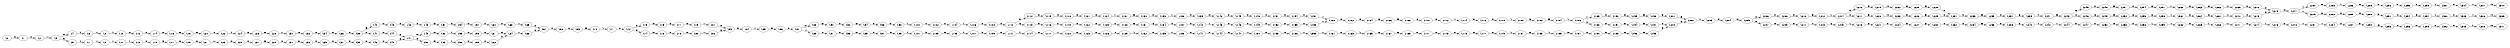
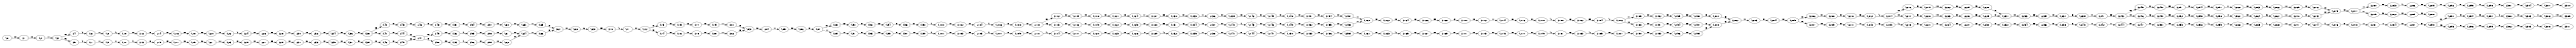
  strict digraph {
    rankdir=LR
    S0
    S1
    S2
    S3
    S4
    S5
    S6
    S7
    S8
    S9
    S10
    S11
    S12
    S13
    S14
    S15
    S16
    S17
    S18
    S19
    S20
    S21
    S22
    S23
    S24
    S25
    S26
    S27
    S28
    S29
    S30
    S31
    S32
    S33
    S34
    S35
    S36
    S37
    S38
    S39
    S40
    S41
    S42
    S43
    S44
    S45
    S46
    S47
    S48
    S49
    S50
    S51
    S52
    S53
    S54
    S55
    S56
    S57
    S58
    S59
    S60
    S61
    S62
    S63
    S64
    S65
    S66
    S67
    S68
    S69
    S70
    S71
    S72
    S73
    S74
    S75
    S76
    S77
    S78
    S79
    S80
    S81
    S82
    S83
    S84
    S85
    S86
    S87
    S88
    S89
    S90
    S91
    S92
    S93
    S94
    S95
    S96
    S97
    S98
    S99
    S100
    S101
    S102
    S103
    S104
    S105
    S106
    S107
    S108
    S109
    S110
    S111
    S112
    S113
    S114
    S115
    S116
    S117
    S118
    S119
    S120
    S121
    S122
    S123
    S124
    S125
    S126
    S127
    S128
    S129
    S130
    S131
    S132
    S133
    S134
    S135
    S136
    S137
    S138
    S139
    S140
    S141
    S142
    S143
    S144
    S145
    S146
    S147
    S148
    S149
    S150
    S151
    S152
    S153
    S154
    S155
    S156
    S157
    S158
    n160 [label=S559]
    S160
    S161
    S162
    S163
    S164
    S165
    S166
    S167
    S168
    S169
    S170
    S171
    S172
    S173
    S174
    S175
    S176
    S177
    S178
    S179
    S180
    S181
    S182
    S183
    S184
    S185
    S186
    S187
    S188
    S189
    S190
    S191
    S192
    S193
    S194
    S195
    S196
    S197
    S198
    S199
    S200
    S201
    S202
    S203
    S204
    S205
    S206
    S207
    S208
    S209
    S210
    S211
    S212
    S213
    S214
    S215
    S216
    S217
    S218
    S219
    S220
    S221
    S222
    S223
    S224
    S225
    S226
    S227
    S228
    S229
    S230
    S231
    S232
    S233
    S234
    S235
    S236
    S237
    S238
    S239
    S240
    S241
    S242
    S243
    S244
    S245
    S246
    S247
    S248
    S249
    S250
    S251
    S252
    S253
    S254
    S255
    S256
    S257
    S258
    S259
    S260
    n262 [label=S961]
    S262
    S263
    S264
    S265
    S266
    S267
    S268
    S269
    S270
    S271
    S272
    S273
    S274
    S275
    S276
    S277
    S278
    S279
    S280
    S281
    S282
    S283
    S284
    S285
    S286
    S287
    S288
    S289
    S290
    S291
    S292
    S293
    S294
    S295
    S296
    S297
    S298
    S299
    S300
    S301
    S302
    S303
    S304
    S305
    S306
    S307
    S308
    S309
    S310
    S311
    S0 -> S1 [label=T]
    S1 -> S2 [label=L]
    S2 -> S3 [label=V]
    S3 -> S4 [label=T]
    S3 -> S5 [label=G]
    S4 -> S6 [label=S]
    S5 -> S7 [label=S]
    S6 -> S8 [label=V]
    S7 -> S9 [label=V]
    S8 -> S10 [label=S]
    S9 -> S11 [label=I]
    S10 -> S12 [label=A]
    S11 -> S13 [label=S]
    S12 -> S14 [label=L]
    S13 -> S15 [label=L]
    S14 -> S16 [label=F]
    S15 -> S17 [label=F]
    S16 -> S18 [label=K]
    S17 -> S19 [label=K]
    S18 -> S20 [label=D]
    S19 -> S21 [label=D]
    S20 -> S22 [label=L]
    S21 -> S23 [label=W]
    S22 -> S24 [label=S]
    S23 -> S25 [label=A]
    S24 -> S26 [label=A]
    S25 -> S27 [label=A]
    S26 -> S28 [label=H]
    S27 -> S29 [label=H]
    S28 -> S30 [label=V]
    S29 -> S31 [label=A]
    S30 -> S32 [label=A]
    S31 -> S33 [label=D]
    S32 -> S34 [label=P]
    S33 -> S35 [label=A]
    S34 -> S36 [label=T]
    S35 -> S37 [label=T]
    S36 -> S38 [label=F]
    S37 -> S39 [label=F]
    S38 -> S40 [label=E]
    S38 -> S41 [label=D]
    S39 -> S42 [label=D]
    S40 -> S43 [label=A]
    S41 -> S44 [label=A]
    S42 -> S45 [label=A]
    S43 -> S46 [label=P]
    S44 -> S47 [label=P]
    S45 -> S47 [label=P]
    S46 -> S48 [label=L]
    S47 -> S49 [label=H]
    S47 -> S50 [label=F]
    S48 -> S51 [label=H]
    S49 -> S52 [label=H]
    S50 -> S53 [label=H]
    S51 -> S54 [label=A]
    S52 -> S55 [label=S]
    S53 -> S56 [label=S]
    S54 -> S57 [label=A]
    S55 -> S58 [label=A]
    S56 -> S59 [label=A]
    S57 -> S60 [label=L]
    S58 -> S61 [label=L]
    S59 -> S62 [label=L]
    S60 -> S63 [label=T]
    S61 -> S64 [label=T]
    S62 -> S64 [label=T]
    S63 -> S65 [label=V]
    S64 -> S66 [label=V]
    S65 -> S67 [label=L]
    S66 -> S67 [label=L]
    S67 -> S68 [label=L]
    S68 -> S69 [label=C]
    S69 -> S70 [label=H]
    S70 -> S71 [label=S]
    S71 -> S72 [label=L]
    S72 -> S73 [label=L]
    S72 -> S74 [label=F]
    S73 -> S75 [label=K]
    S74 -> S76 [label=K]
    S75 -> S77 [label=F]
    S76 -> S78 [label=F]
    S77 -> S79 [label=N]
    S78 -> S80 [label=N]
    S79 -> S81 [label=V]
    S80 -> S82 [label=V]
    S81 -> S83 [label=P]
    S82 -> S83 [label=P]
    S83 -> S84 [label=D]
    S84 -> S85 [label=V]
    S85 -> S86 [label=R]
    S86 -> S87 [label=L]
    S87 -> S88 [label=K]
    S87 -> S89 [label=V]
    S88 -> S90 [label=H]
    S89 -> S91 [label=Y]
    S90 -> S92 [label=A]
    S91 -> S93 [label=A]
    S92 -> S94 [label=H]
    S93 -> S95 [label=H]
    S94 -> S96 [label=L]
    S95 -> S97 [label=L]
    S96 -> S98 [label=D]
    S97 -> S99 [label=E]
    S98 -> S100 [label=S]
    S99 -> S101 [label=S]
    S100 -> S102 [label=L]
    S101 -> S103 [label=L]
    S102 -> S104 [label=A]
    S103 -> S105 [label=K]
    S104 -> S106 [label=S]
    S105 -> S107 [label=S]
    S106 -> S108 [label=L]
    S107 -> S109 [label=L]
    S108 -> S110 [label=A]
    S109 -> S111 [label=A]
    S110 -> S112 [label=N]
    S110 -> S113 [label=G]
    S111 -> S114 [label=S]
    S112 -> S115 [label=P]
    S113 -> S116 [label=P]
    S114 -> S117 [label=T]
    S115 -> S118 [label=M]
    S116 -> S119 [label=L]
    S117 -> S120 [label=V]
    S118 -> S121 [label=D]
    S119 -> S122 [label=D]
    S120 -> S123 [label=N]
    S121 -> S124 [label=D]
    S122 -> S125 [label=D]
    S123 -> S126 [label=D]
    S124 -> S127 [label=V]
    S125 -> S128 [label=L]
    S126 -> S129 [label=I]
    S127 -> S130 [label=H]
    S128 -> S131 [label=H]
    S129 -> S132 [label=S]
    S130 -> S133 [label=A]
    S131 -> S134 [label=G]
    S132 -> S135 [label=K]
    S133 -> S136 [label=V]
    S134 -> S137 [label=A]
    S135 -> S138 [label=V]
    S136 -> S139 [label=A]
    S137 -> S140 [label=A]
    S138 -> S141 [label=A]
    S139 -> S142 [label=N]
    S140 -> S143 [label=S]
    S141 -> S144 [label=D]
    S142 -> S145 [label=T]
    S143 -> S146 [label=A]
    S144 -> S147 [label=G]
    S145 -> S148 [label=L]
    S146 -> S149 [label=L]
    S147 -> S150 [label=V]
    S148 -> S151 [label=A]
    S149 -> S152 [label=A]
    S150 -> S153 [label=A]
    S151 -> S154 [label=D]
    S152 -> S155 [label=D]
    S153 -> S156 [label=A]
    S154 -> S157 [label=A]
    S155 -> S158 [label=A]
    S156 -> n160 [label=V]
    S157 -> S160 [label=V]
    S158 -> S160 [label=V]
    n160 -> S161 [label=V]
    S160 -> S162 [label=K]
    S161 -> S163 [label=K]
    S162 -> S164 [label=K]
    S163 -> S165 [label=S]
    S164 -> S166 [label=G]
    S165 -> S167 [label=G]
    S166 -> S168 [label=H]
    S167 -> S169 [label=H]
    S168 -> S170 [label=G]
    S169 -> S171 [label=A]
    S170 -> S172 [label=K]
    S171 -> S173 [label=R]
    S172 -> S174 [label=V]
    S173 -> S175 [label=L]
    S174 -> S176 [label=Q]
    S175 -> S177 [label=Q]
    S176 -> S178 [label=A]
    S177 -> S179 [label=A]
    S178 -> S180 [label=S]
    S179 -> S181 [label=S]
    S180 -> S182 [label=G]
    S181 -> S183 [label=G]
    S182 -> S184 [label=H]
    S183 -> S185 [label=S]
    S184 -> S186 [label=S]
    S185 -> S187 [label=H]
    S186 -> S188 [label=L]
    S186 -> S189 [label=V]
    S187 -> S190 [label=L]
    S188 -> S191 [label=D]
    S189 -> S192 [label=D]
    S190 -> S193 [label=D]
    S191 -> S194 [label=F]
    S192 -> S195 [label=F]
    S193 -> S196 [label=F]
    S194 -> S197 [label=H]
    S195 -> S198 [label=H]
    S196 -> S199 [label=H]
    S197 -> S200 [label=P]
    S198 -> S201 [label=P]
    S199 -> S200 [label=P]
    S200 -> S202 [label=F]
    S201 -> S202 [label=F]
    S202 -> S203 [label=Y]
    S203 -> S204 [label=T]
    S204 -> S205 [label=K]
    S205 -> S206 [label=T]
    S205 -> S207 [label=A]
    S206 -> S208 [label=T]
    S207 -> S209 [label=Q]
    S208 -> S210 [label=P]
    S209 -> S211 [label=P]
    S210 -> S212 [label=F]
    S211 -> S213 [label=Y]
    S212 -> S214 [label=S]
    S213 -> S215 [label=C]
    S214 -> S216 [label=L]
    S214 -> S217 [label=A]
    S215 -> S218 [label=S]
    S216 -> S219 [label=F]
    S217 -> S220 [label=F]
    S218 -> S221 [label=F]
    S219 -> S222 [label=M]
    S220 -> S223 [label=M]
    S221 -> S224 [label=L]
    S222 -> S225 [label=R]
    S223 -> S226 [label=R]
    S224 -> S227 [label=R]
    S225 -> S228 [label=E]
    S226 -> S229 [label=E]
    S227 -> S230 [label=E]
    S228 -> S231 [label=L]
    S229 -> S231 [label=L]
    S230 -> S232 [label=L]
    S231 -> S233 [label=A]
    S232 -> S234 [label=T]
    S233 -> S235 [label=E]
    S234 -> S236 [label=E]
    S235 -> S237 [label=A]
    S236 -> S238 [label=T]
    S237 -> S239 [label=G]
    S238 -> S240 [label=G]
    S239 -> S241 [label=Y]
    S240 -> S242 [label=I]
    S241 -> S243 [label=E]
    S242 -> S244 [label=V]
    S243 -> S245 [label=G]
    S243 -> S246 [label=A]
    S244 -> S247 [label=D]
    S245 -> S248 [label=A]
    S246 -> S249 [label=G]
    S247 -> S250 [label=A]
    S248 -> S251 [label=H]
    S249 -> S252 [label=H]
    S250 -> S253 [label=Q]
    S251 -> S254 [label=A]
    S252 -> S255 [label=G]
    S253 -> S256 [label=T]
    S254 -> S257 [label=G]
    S255 -> S258 [label=G]
    S256 -> S259 [label=S]
    S257 -> S260 [label=V]
    S258 -> n262 [label=I]
    S259 -> S262 [label=I]
    S260 -> S263 [label=K]
    n262 -> S264 [label=K]
    S262 -> S265 [label=K]
    S263 -> S266 [label=G]
    S264 -> S267 [label=G]
    S265 -> S268 [label=S]
    S266 -> S269 [label=W]
    S267 -> S270 [label=W]
    S268 -> S271 [label=W]
    S269 -> S272 [label=A]
    S270 -> S273 [label=A]
    S271 -> S274 [label=L]
    S272 -> S275 [label=A]
    S273 -> S275 [label=A]
    S274 -> S276 [label=S]
    S275 -> S277 [label=K]
    S276 -> S278 [label=L]
    S277 -> S279 [label=V]
    S277 -> S280 [label=I]
    S278 -> S281 [label=I]
    S279 -> S282 [label=N]
    S280 -> S283 [label=N]
    S281 -> S284 [label=I]
    S282 -> S285 [label=T]
    S283 -> S286 [label=S]
    S284 -> S287 [label=T]
    S285 -> S288 [label=K]
    S286 -> S289 [label=K]
    S287 -> S290 [label=R]
-   S288 -> S291 [label=D]
+   S290 -> S291 [label=D]
    S289 -> S292 [label=D]
    S290 -> S293 [label=E]
    S291 -> S294 [label=A]
    S292 -> S295 [label=E]
    S293 -> S296 [label=T]
    S294 -> S297 [label=P]
    S295 -> S298 [label=G]
    S296 -> S299 [label=R]
    S297 -> S300 [label=S]
-   S298 -> S301 [label=S]
+   S298 -> S301 [label=A]
    S299 -> S302 [label=T]
    S300 -> S303 [label=L]
    S301 -> S304 [label=L]
    S302 -> S305 [label=L]
    S303 -> S306 [label=V]
    S304 -> S307 [label=V]
    S305 -> S308 [label=S]
    S306 -> S309 [label=M]
    S307 -> S310 [label=M]
    S308 -> S311 [label=M]
  }
